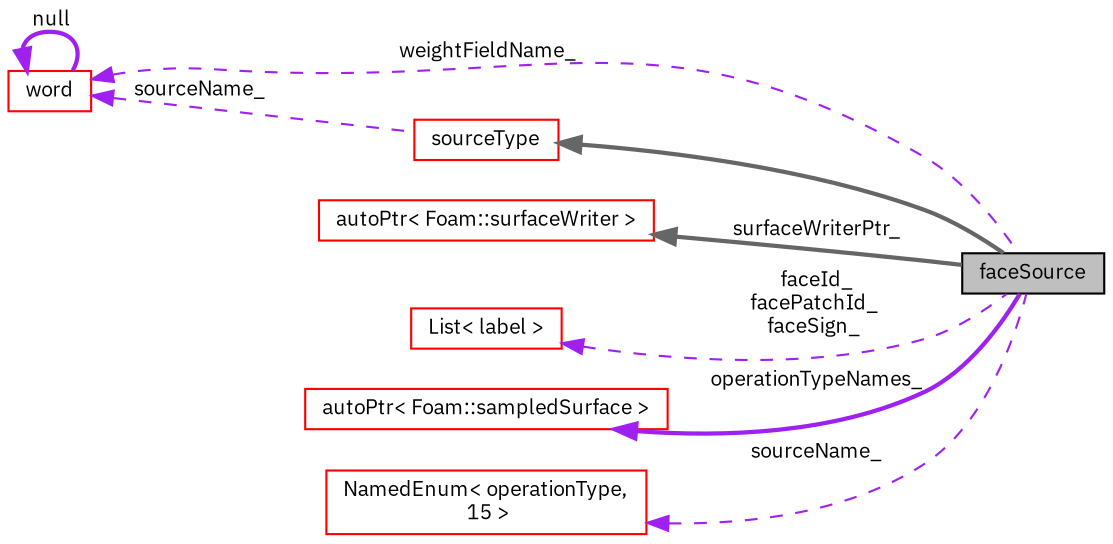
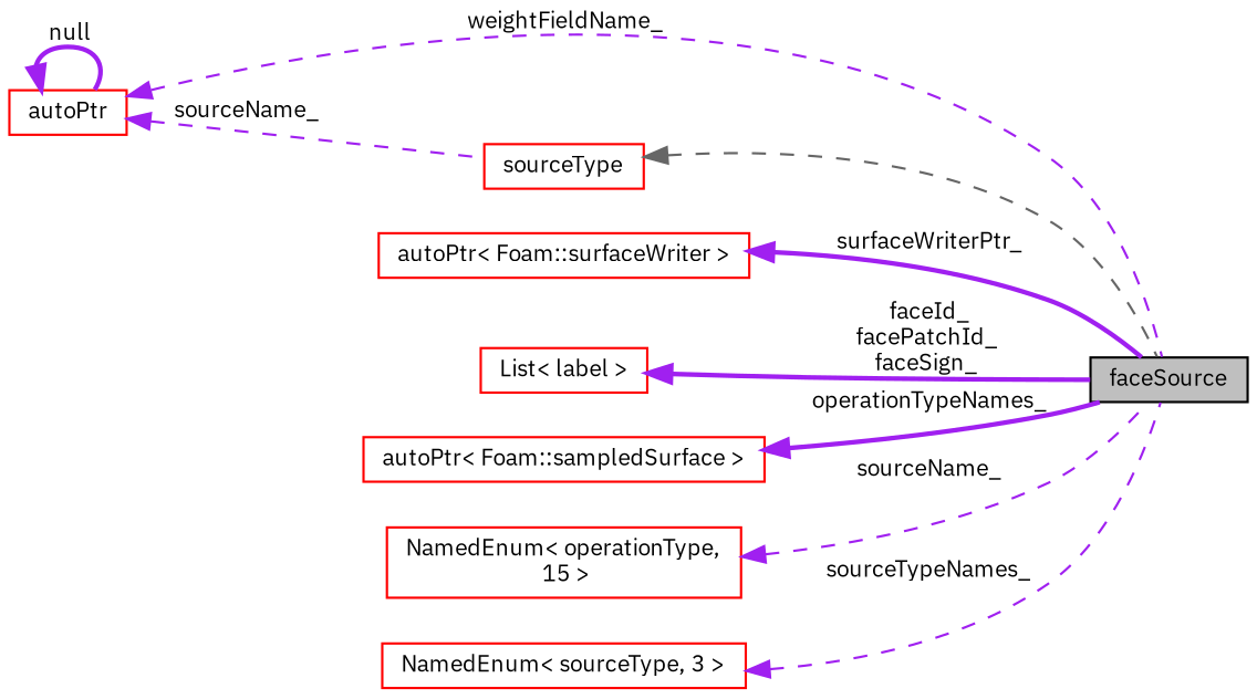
  digraph {
    fontname="IBM Plex Sans"
    rankdir=LR
    node [color=red fontname="IBM Plex Sans" fontsize=10 shape=record]
    edge [color=purple dir=back fontname="IBM Plex Sans" fontsize=10 labelfontname=Helvetica labelfontsize=10 style=dashed]
    n1 [color=black fillcolor=grey75 fontcolor=black height=0.2 label=faceSource style=filled width=0.4]
    n2 [height=0.2 label=sourceType width=0.4]
-   n3 [height=0.2 label=word width=0.4]
+   n3 [height=0.2 label=autoPtr width=0.4]
    n4 [height=0.2 label="autoPtr\< Foam::surfaceWriter \>" width=0.4]
    n5 [height=0.2 label="List\< label \>" width=0.4]
    n6 [height=0.2 label="autoPtr\< Foam::sampledSurface \>" width=0.4]
    n7 [height=0.2 label="NamedEnum\< operationType,\l 15 \>" width=0.4]
-   n2 -> n1 [color=gray40 style=bold]
+   n8 [height=0.2 label="NamedEnum\< sourceType, 3 \>" width=0.4]
+   n2 -> n1 [color=gray40]
    n3 -> n1 [label=" weightFieldName_"]
    n3 -> n2 [label=" sourceName_"]
    n3 -> n3 [label=" null" style=bold]
-   n4 -> n1 [color=gray40 label=" surfaceWriterPtr_" style=bold]
-   n5 -> n1 [label=" faceId_\nfacePatchId_\nfaceSign_"]
+   n4 -> n1 [label=" surfaceWriterPtr_" style=bold]
+   n5 -> n1 [label=" faceId_\nfacePatchId_\nfaceSign_" style=bold]
    n6 -> n1 [label=" operationTypeNames_" style=bold]
    n7 -> n1 [label=" sourceName_"]
+   n8 -> n1 [label=" sourceTypeNames_"]
  }
